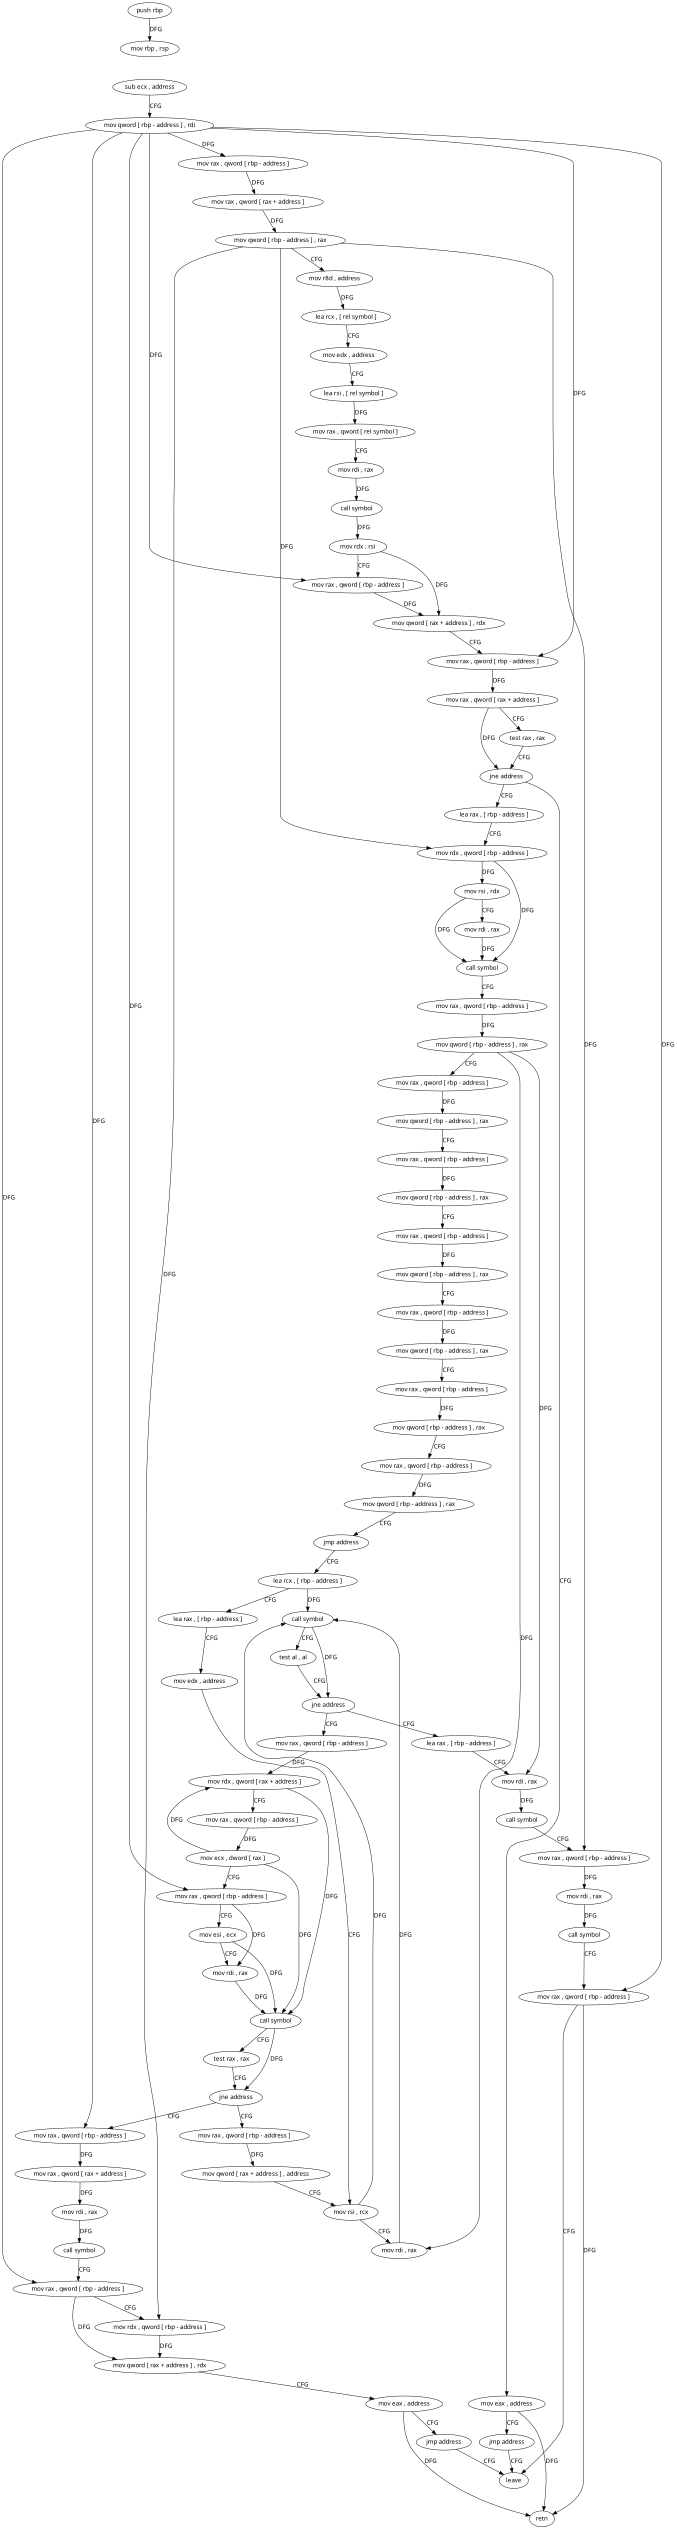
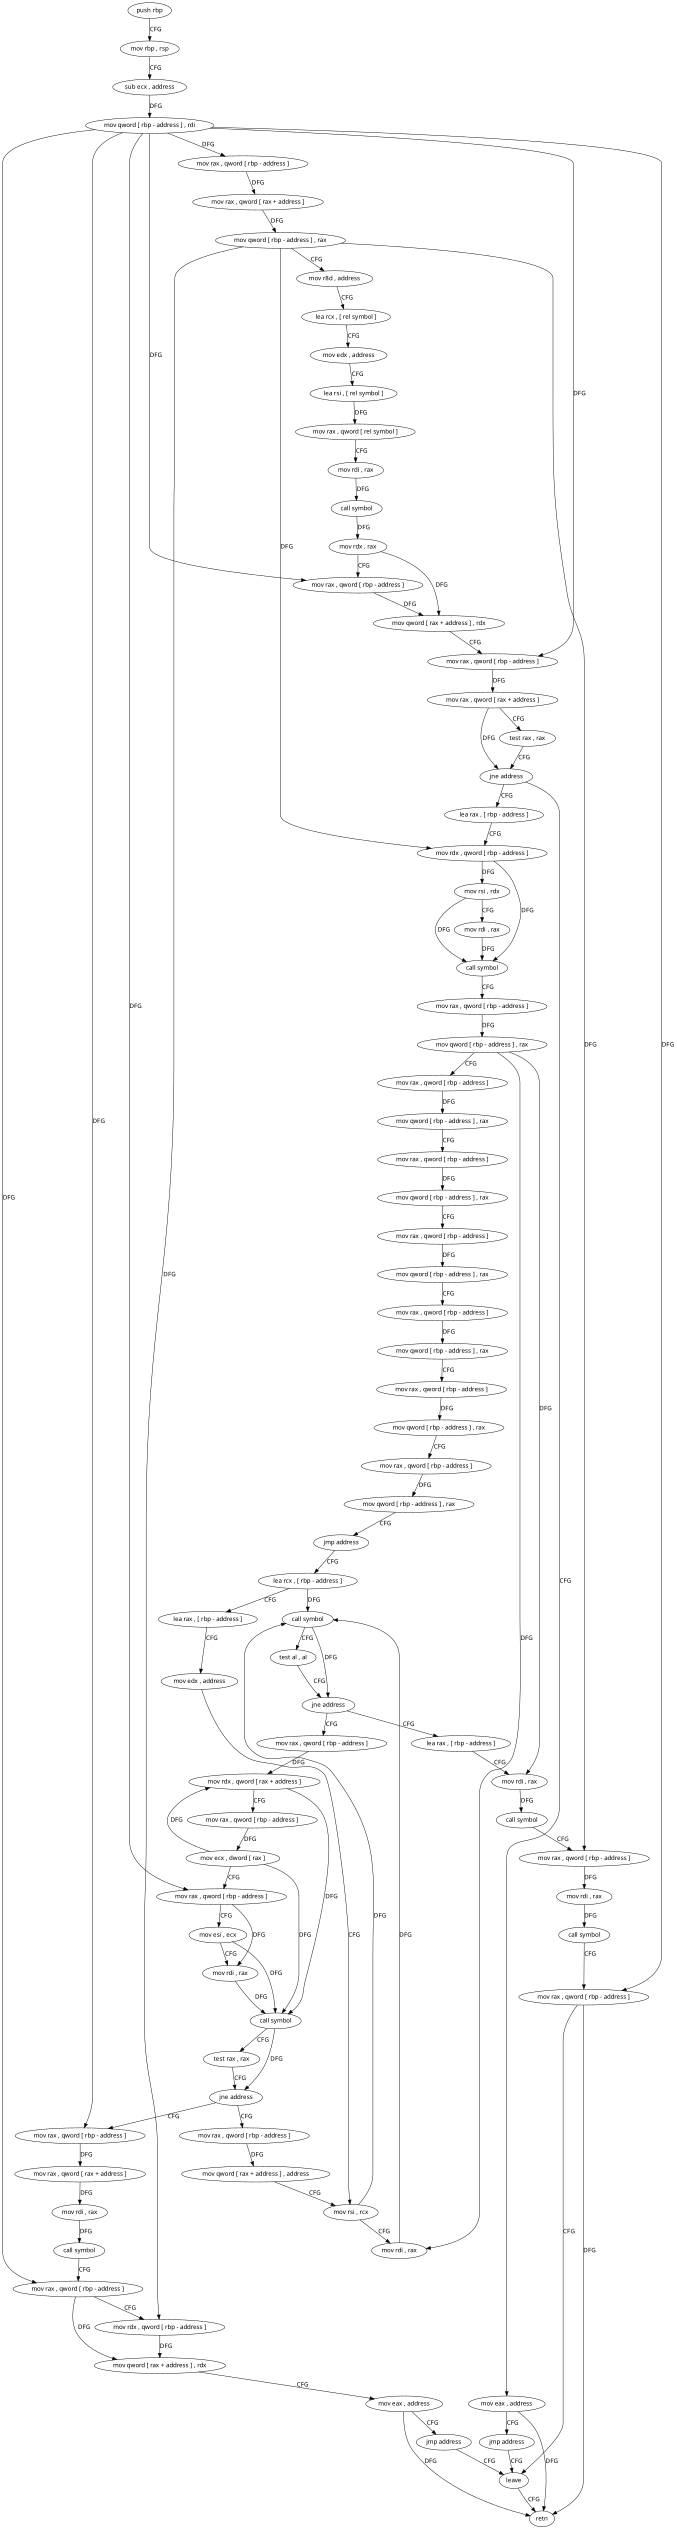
  digraph {
    fontname="Noto Sans"
    node [fontname="Noto Sans"]
    edge [fontname="Noto Sans"]
    n1 [label="push rbp"]
    n2 [label="mov rbp , rsp"]
    n3 [label="sub ecx , address"]
    n4 [label="mov qword [ rbp - address ] , rdi"]
    n5 [label="mov rax , qword [ rbp - address ]"]
    n6 [label="mov rax , qword [ rbp - address ]"]
    n7 [label="mov rax , qword [ rbp - address ]"]
    n8 [label="mov rax , qword [ rbp - address ]"]
    n9 [label="mov rax , qword [ rbp - address ]"]
    n10 [label="mov rax , qword [ rbp - address ]"]
    n11 [label="mov rax , qword [ rbp - address ]"]
    n12 [label="mov rax , qword [ rax + address ]"]
    n13 [label="mov qword [ rax + address ] , rdx"]
    n14 [label="mov rax , qword [ rax + address ]"]
    n15 [label="mov esi , ecx"]
    n16 [label="mov rdi , rax"]
    n17 [label="mov rax , qword [ rax + address ]"]
    n18 [label=retn]
    n19 [label=leave]
    n20 [label="mov rdx , qword [ rbp - address ]"]
    n21 [label="mov qword [ rax + address ] , rdx"]
    n22 [label="mov qword [ rbp - address ] , rax"]
    n23 [label="mov r8d , address"]
    n24 [label="mov rdx , qword [ rbp - address ]"]
    n25 [label="mov rax , qword [ rbp - address ]"]
    n26 [label="lea rcx , [ rel symbol ]"]
    n27 [label="mov rsi , rdx"]
    n28 [label="call symbol"]
    n29 [label="mov rdi , rax"]
    n30 [label="mov edx , address"]
    n31 [label="lea rsi , [ rel symbol ]"]
    n32 [label="mov rax , qword [ rel symbol ]"]
    n33 [label="mov rdi , rax"]
    n34 [label="call symbol"]
-   n35 [label="mov rdx , rsi"]
+   n35 [label="mov rdx , rax"]
    n36 [label="test rax , rax"]
    n37 [label="jne address"]
    n38 [label="lea rax , [ rbp - address ]"]
    n39 [label="mov eax , address"]
    n40 [label="jmp address"]
    n41 [label="mov rdi , rax"]
    n42 [label="mov rax , qword [ rbp - address ]"]
    n43 [label="mov qword [ rbp - address ] , rax"]
    n44 [label="mov rax , qword [ rbp - address ]"]
    n45 [label="mov rdi , rax"]
    n46 [label="mov rdi , rax"]
    n47 [label="mov qword [ rbp - address ] , rax"]
    n48 [label="call symbol"]
    n49 [label="call symbol"]
    n50 [label="mov rax , qword [ rbp - address ]"]
    n51 [label="mov qword [ rbp - address ] , rax"]
    n52 [label="mov rax , qword [ rbp - address ]"]
    n53 [label="mov qword [ rbp - address ] , rax"]
    n54 [label="mov rax , qword [ rbp - address ]"]
    n55 [label="mov qword [ rbp - address ] , rax"]
    n56 [label="mov rax , qword [ rbp - address ]"]
    n57 [label="mov qword [ rbp - address ] , rax"]
    n58 [label="mov rax , qword [ rbp - address ]"]
    n59 [label="mov qword [ rbp - address ] , rax"]
    n60 [label="jmp address"]
    n61 [label="lea rcx , [ rbp - address ]"]
    n62 [label="lea rax , [ rbp - address ]"]
    n63 [label="mov edx , address"]
    n64 [label="test al , al"]
    n65 [label="jne address"]
    n66 [label="mov rsi , rcx"]
    n67 [label="mov rax , qword [ rbp - address ]"]
    n68 [label="lea rax , [ rbp - address ]"]
    n69 [label="mov rdx , qword [ rax + address ]"]
    n70 [label="mov rax , qword [ rbp - address ]"]
    n71 [label="call symbol"]
    n72 [label="mov ecx , dword [ rax ]"]
    n73 [label="test rax , rax"]
    n74 [label="jne address"]
    n75 [label="mov rax , qword [ rbp - address ]"]
    n76 [label="mov qword [ rax + address ] , address"]
    n77 [label="mov rdi , rax"]
    n78 [label="call symbol"]
    n79 [label="call symbol"]
    n80 [label="mov eax , address"]
    n81 [label="jmp address"]
-   n1 -> n2 [label=DFG]
-   n3 -> n4 [label=CFG]
+   n1 -> n2 [label=CFG]
+   n2 -> n3 [label=CFG]
+   n3 -> n4 [label=DFG]
    n4 -> n5 [label=DFG]
    n4 -> n6 [label=DFG]
    n4 -> n7 [label=DFG]
    n4 -> n8 [label=DFG]
    n4 -> n9 [label=DFG]
    n4 -> n10 [label=DFG]
    n4 -> n11 [label=DFG]
    n5 -> n12 [label=DFG]
    n6 -> n13 [label=DFG]
    n7 -> n14 [label=DFG]
    n8 -> n15 [label=CFG]
    n8 -> n16 [label=DFG]
    n9 -> n17 [label=DFG]
    n10 -> n18 [label=DFG]
    n10 -> n19 [label=CFG]
    n11 -> n20 [label=CFG]
    n11 -> n21 [label=DFG]
    n12 -> n22 [label=DFG]
    n13 -> n7 [label=CFG]
    n14 -> n36 [label=CFG]
    n14 -> n37 [label=DFG]
    n15 -> n16 [label=CFG]
    n15 -> n71 [label=DFG]
    n16 -> n71 [label=DFG]
    n17 -> n77 [label=DFG]
+   n19 -> n18 [label=CFG]
    n20 -> n21 [label=DFG]
    n21 -> n80 [label=CFG]
    n22 -> n20 [label=DFG]
    n22 -> n23 [label=CFG]
    n22 -> n24 [label=DFG]
    n22 -> n25 [label=DFG]
-   n23 -> n26 [label=DFG]
+   n23 -> n26 [label=CFG]
    n24 -> n27 [label=DFG]
    n24 -> n28 [label=DFG]
    n25 -> n29 [label=DFG]
    n26 -> n30 [label=CFG]
    n27 -> n28 [label=DFG]
    n27 -> n41 [label=CFG]
    n28 -> n42 [label=CFG]
    n29 -> n78 [label=DFG]
    n30 -> n31 [label=CFG]
    n31 -> n32 [label=DFG]
    n32 -> n33 [label=CFG]
    n33 -> n34 [label=DFG]
    n34 -> n35 [label=DFG]
    n35 -> n6 [label=CFG]
    n35 -> n13 [label=DFG]
    n36 -> n37 [label=CFG]
    n37 -> n38 [label=CFG]
    n37 -> n39 [label=CFG]
    n38 -> n24 [label=CFG]
    n39 -> n18 [label=DFG]
    n39 -> n40 [label=CFG]
    n40 -> n19 [label=CFG]
    n41 -> n28 [label=DFG]
    n42 -> n43 [label=DFG]
    n43 -> n44 [label=CFG]
    n43 -> n45 [label=DFG]
    n43 -> n46 [label=DFG]
    n44 -> n47 [label=DFG]
    n45 -> n48 [label=DFG]
    n46 -> n49 [label=DFG]
    n47 -> n50 [label=CFG]
    n48 -> n64 [label=CFG]
    n48 -> n65 [label=DFG]
    n49 -> n25 [label=CFG]
    n50 -> n51 [label=DFG]
    n51 -> n52 [label=CFG]
    n52 -> n53 [label=DFG]
    n53 -> n54 [label=CFG]
    n54 -> n55 [label=DFG]
    n55 -> n56 [label=CFG]
    n56 -> n57 [label=DFG]
    n57 -> n58 [label=CFG]
    n58 -> n59 [label=DFG]
    n59 -> n60 [label=CFG]
    n60 -> n61 [label=CFG]
    n61 -> n48 [label=DFG]
    n61 -> n62 [label=CFG]
    n62 -> n63 [label=CFG]
    n63 -> n66 [label=CFG]
    n64 -> n65 [label=CFG]
    n65 -> n67 [label=CFG]
    n65 -> n68 [label=CFG]
    n66 -> n45 [label=CFG]
    n66 -> n48 [label=DFG]
    n67 -> n69 [label=DFG]
    n68 -> n46 [label=CFG]
    n69 -> n70 [label=CFG]
    n69 -> n71 [label=DFG]
    n70 -> n72 [label=DFG]
    n71 -> n73 [label=CFG]
    n71 -> n74 [label=DFG]
    n72 -> n8 [label=CFG]
    n72 -> n69 [label=DFG]
    n72 -> n71 [label=DFG]
    n73 -> n74 [label=CFG]
    n74 -> n9 [label=CFG]
    n74 -> n75 [label=CFG]
    n75 -> n76 [label=DFG]
    n76 -> n66 [label=CFG]
    n77 -> n79 [label=DFG]
    n78 -> n10 [label=CFG]
    n79 -> n11 [label=CFG]
    n80 -> n18 [label=DFG]
    n80 -> n81 [label=CFG]
    n81 -> n19 [label=CFG]
  }
